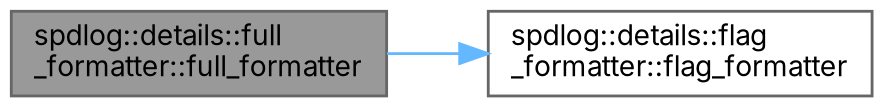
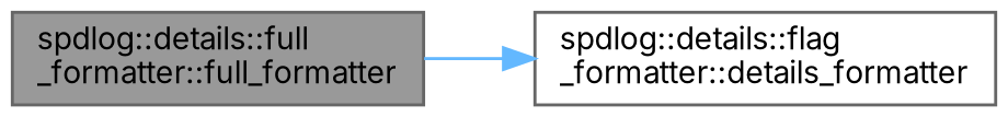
  digraph {
    rankdir=LR
    fontname=Inter
    node [fontname=Inter fontsize=10 shape=box style=filled]
    n1 [color=gray40 fillcolor=grey60 fontcolor=black height=0.2 label="spdlog::details::full\l_formatter::full_formatter" width=0.4]
-   n2 [color=grey40 fillcolor=white height=0.2 label="spdlog::details::flag\l_formatter::flag_formatter" width=0.4]
+   n2 [color=grey40 fillcolor=white height=0.2 label="spdlog::details::flag\l_formatter::details_formatter" width=0.4]
    n1 -> n2 [color=steelblue1 fontname=Inter fontsize=10 labelfontname=Helvetica labelfontsize=10 style=solid]
  }
